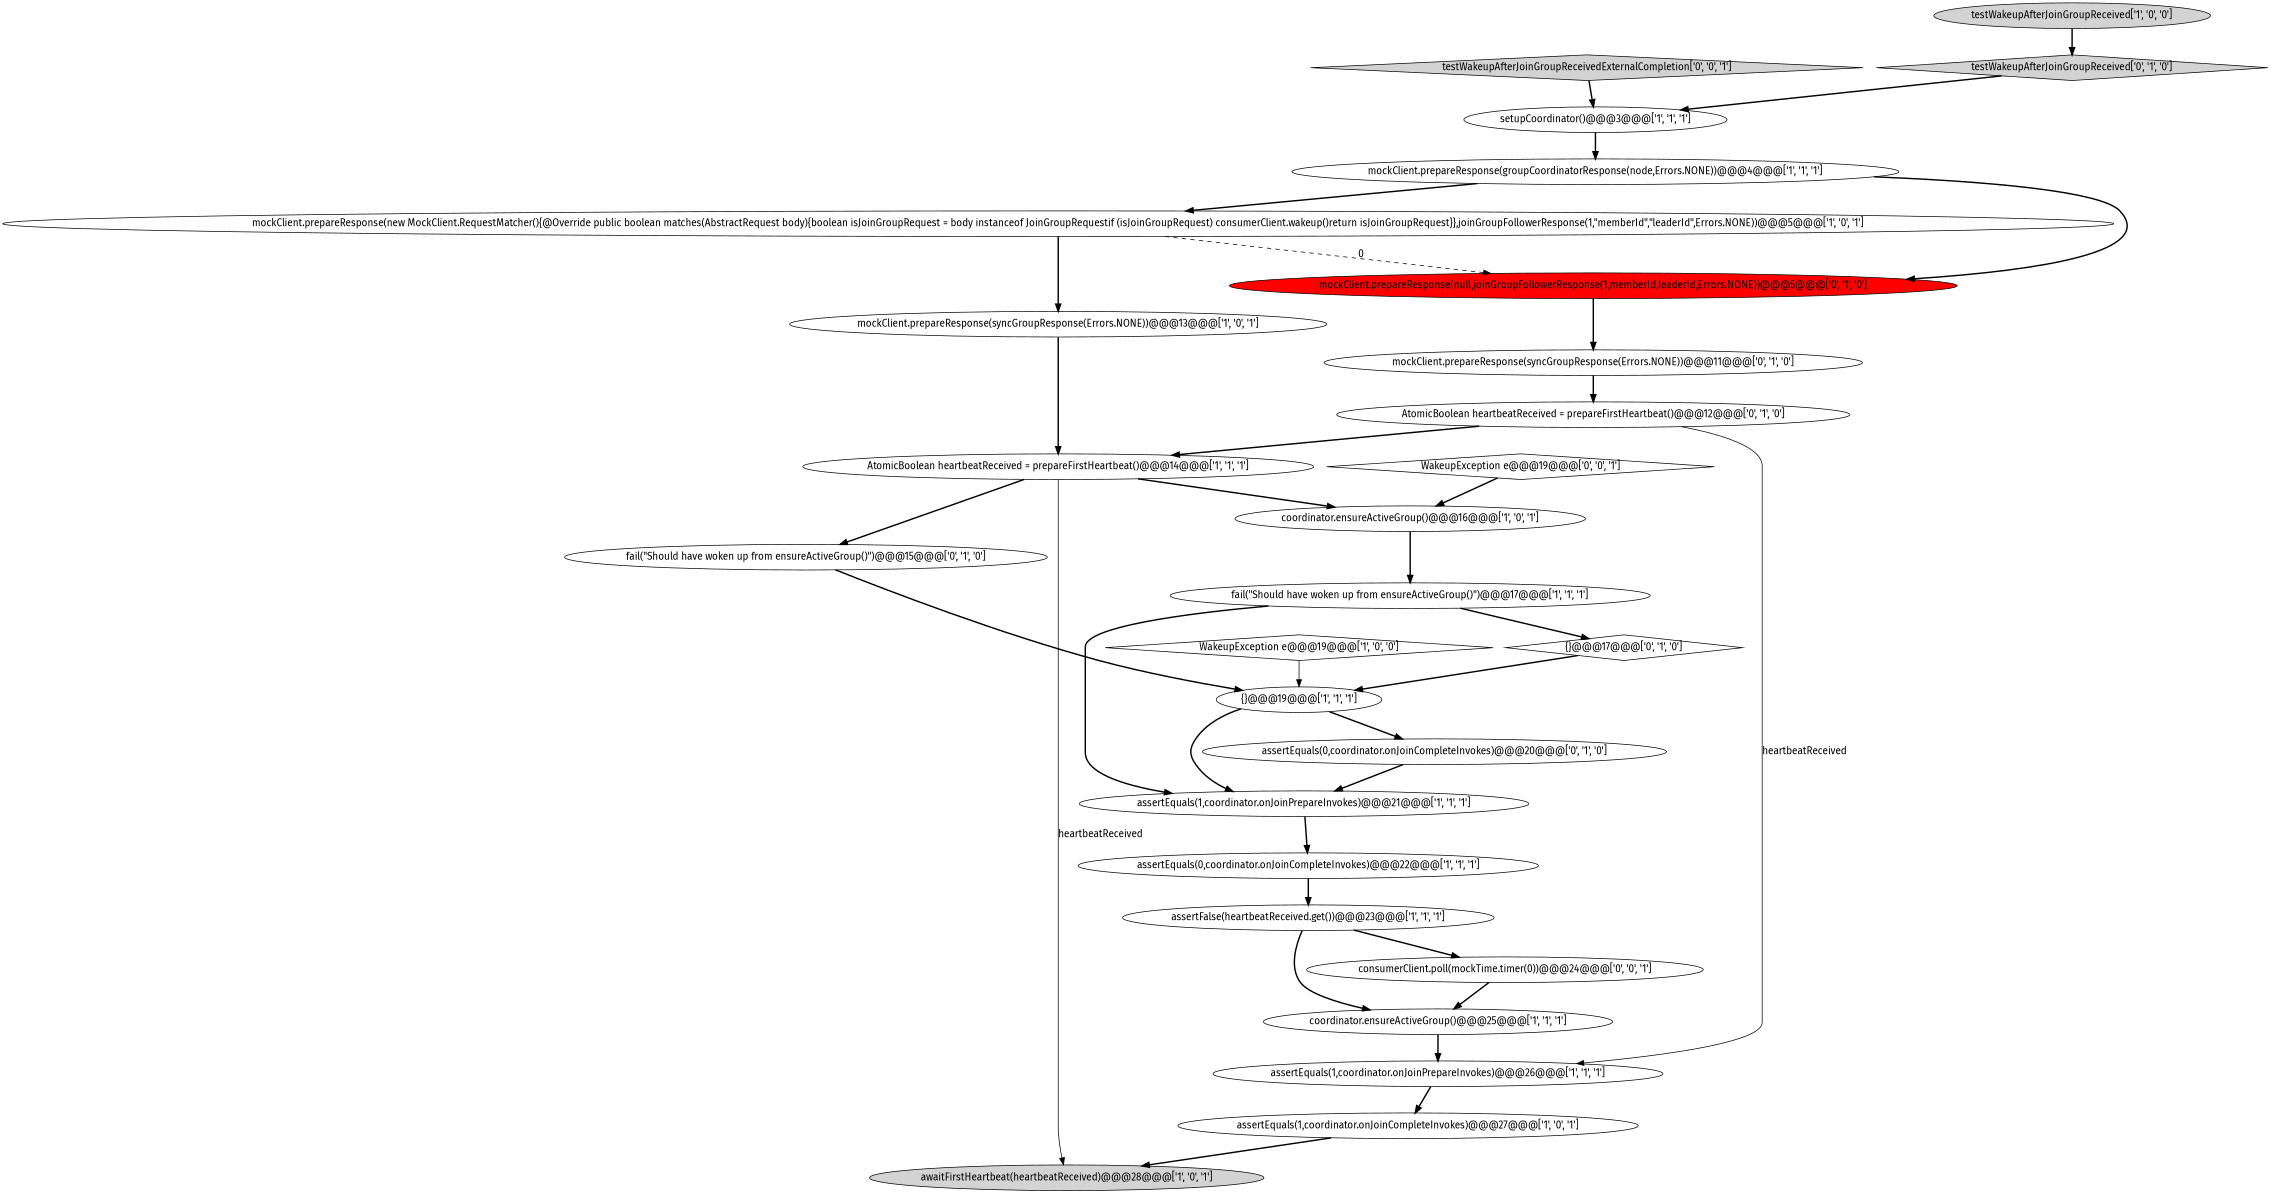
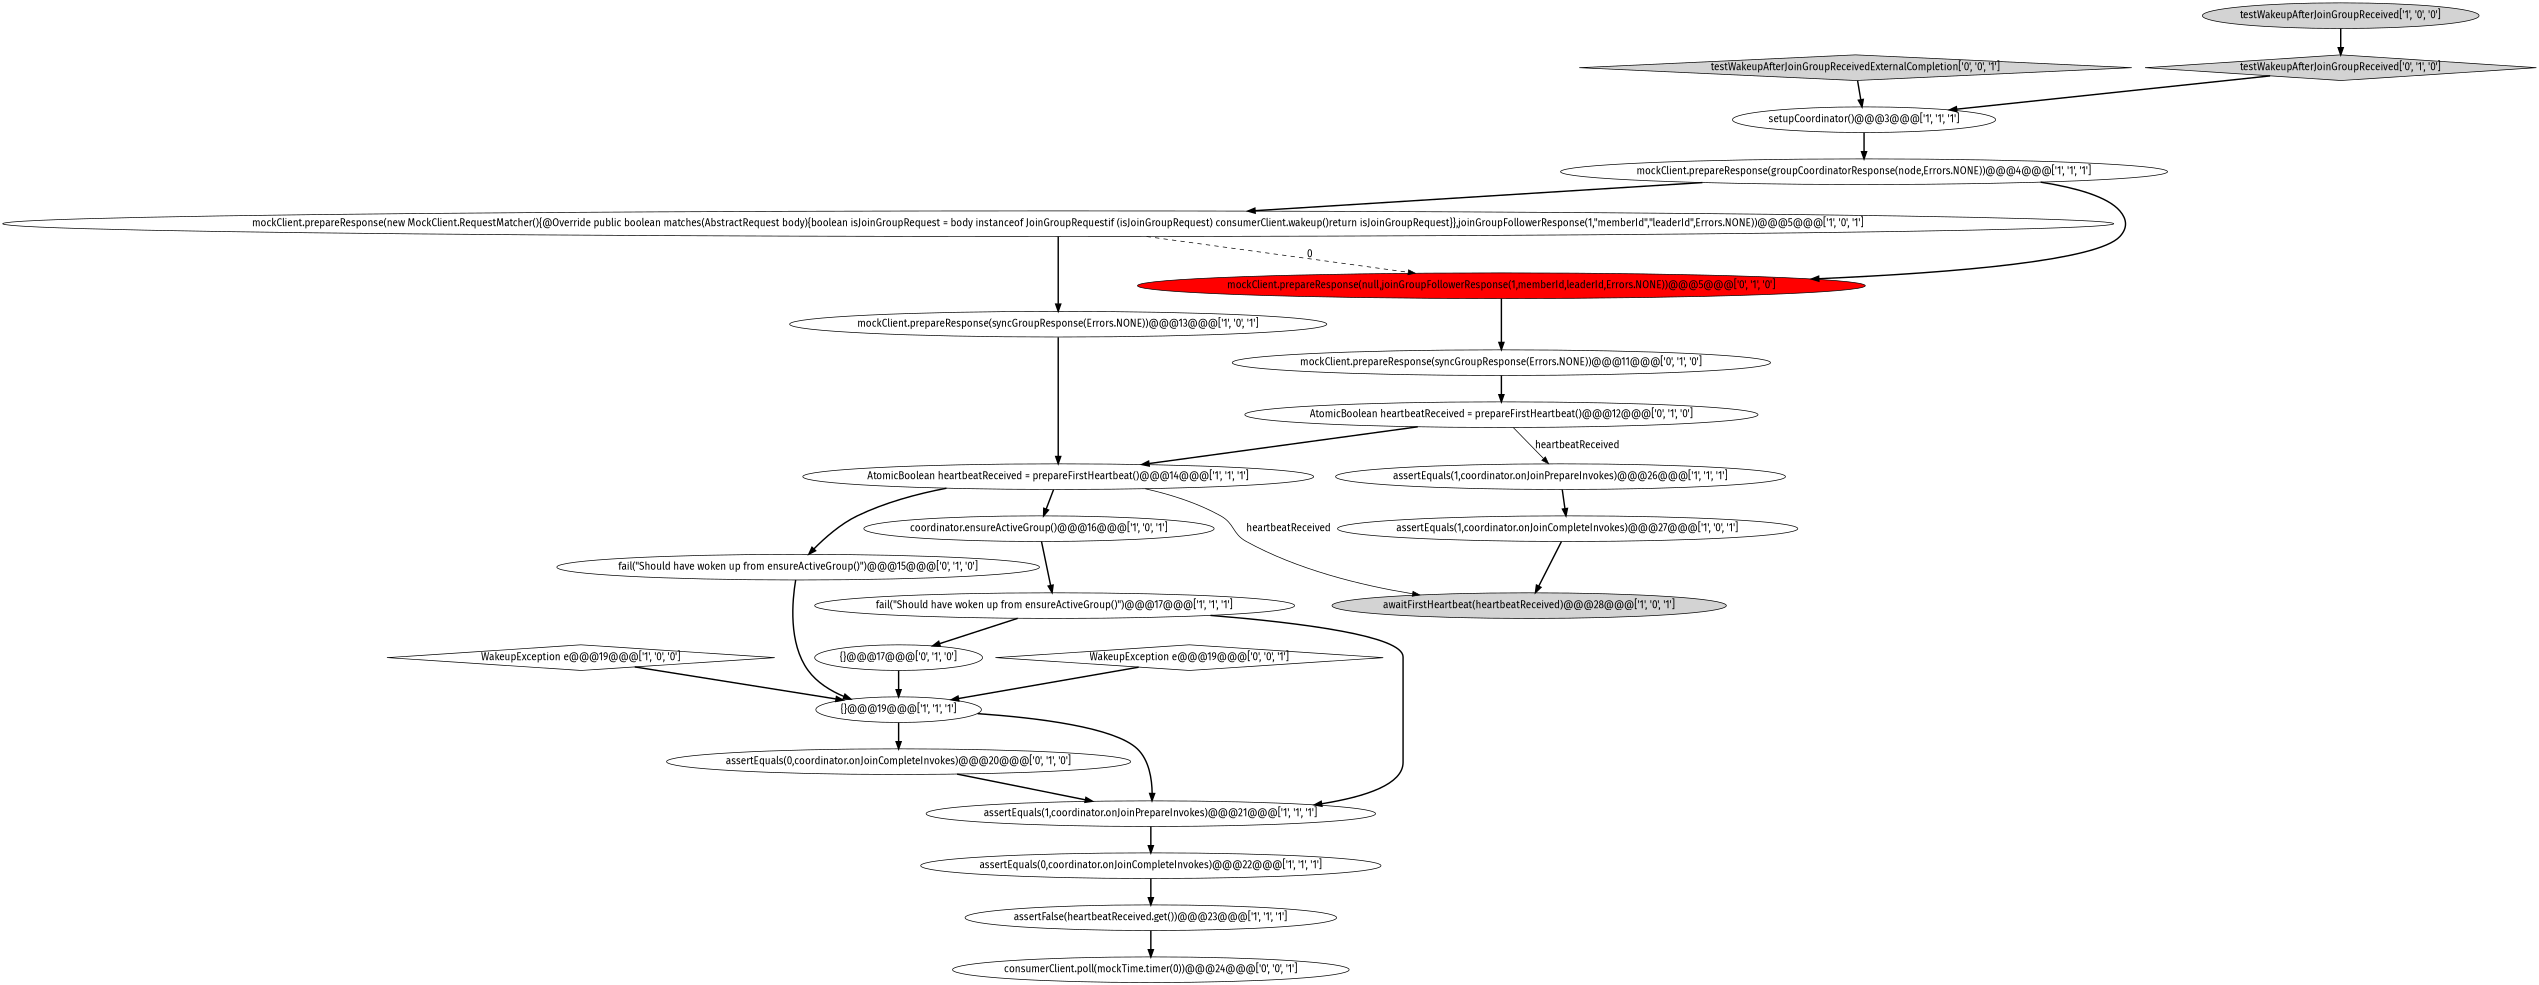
  digraph {
    fontname="Fira Sans"
    node [fillcolor=white fontname="Fira Sans" shape=ellipse style=filled]
    edge [fontname="Fira Sans" style=bold]
    n1 [label="mockClient.prepareResponse(groupCoordinatorResponse(node,Errors.NONE))@@@4@@@['1', '1', '1']"]
    n2 [label="mockClient.prepareResponse(new MockClient.RequestMatcher(){@Override public boolean matches(AbstractRequest body){boolean isJoinGroupRequest = body instanceof JoinGroupRequestif (isJoinGroupRequest) consumerClient.wakeup()return isJoinGroupRequest}},joinGroupFollowerResponse(1,\"memberId\",\"leaderId\",Errors.NONE))@@@5@@@['1', '0', '1']"]
    n3 [fillcolor=red label="mockClient.prepareResponse(null,joinGroupFollowerResponse(1,memberId,leaderId,Errors.NONE))@@@5@@@['0', '1', '0']"]
    n4 [label="mockClient.prepareResponse(syncGroupResponse(Errors.NONE))@@@13@@@['1', '0', '1']"]
    n5 [label="mockClient.prepareResponse(syncGroupResponse(Errors.NONE))@@@11@@@['0', '1', '0']"]
-   n6 [label="coordinator.ensureActiveGroup()@@@25@@@['1', '1', '1']"]
    n7 [label="assertEquals(1,coordinator.onJoinPrepareInvokes)@@@26@@@['1', '1', '1']"]
    n8 [label="assertEquals(1,coordinator.onJoinCompleteInvokes)@@@27@@@['1', '0', '1']"]
    n9 [fillcolor=lightgray label="testWakeupAfterJoinGroupReceivedExternalCompletion['0', '0', '1']" shape=diamond]
    n10 [label="setupCoordinator()@@@3@@@['1', '1', '1']"]
    n11 [label="AtomicBoolean heartbeatReceived = prepareFirstHeartbeat()@@@14@@@['1', '1', '1']"]
    n12 [label="fail(\"Should have woken up from ensureActiveGroup()\")@@@15@@@['0', '1', '0']"]
    n13 [fillcolor=lightgray label="awaitFirstHeartbeat(heartbeatReceived)@@@28@@@['1', '0', '1']"]
    n14 [label="coordinator.ensureActiveGroup()@@@16@@@['1', '0', '1']"]
    n15 [label="{}@@@19@@@['1', '1', '1']"]
    n16 [label="fail(\"Should have woken up from ensureActiveGroup()\")@@@17@@@['1', '1', '1']"]
    n17 [label="assertEquals(1,coordinator.onJoinPrepareInvokes)@@@21@@@['1', '1', '1']"]
    n18 [label="assertEquals(0,coordinator.onJoinCompleteInvokes)@@@20@@@['0', '1', '0']"]
    n19 [label="WakeupException e@@@19@@@['0', '0', '1']" shape=diamond]
-   n20 [label="{}@@@17@@@['0', '1', '0']" shape=diamond]
+   n20 [label="{}@@@17@@@['0', '1', '0']"]
    n21 [label="assertEquals(0,coordinator.onJoinCompleteInvokes)@@@22@@@['1', '1', '1']"]
    n22 [label="assertFalse(heartbeatReceived.get())@@@23@@@['1', '1', '1']"]
    n23 [label="consumerClient.poll(mockTime.timer(0))@@@24@@@['0', '0', '1']"]
    n24 [fillcolor=lightgray label="testWakeupAfterJoinGroupReceived['1', '0', '0']"]
    n25 [fillcolor=lightgray label="testWakeupAfterJoinGroupReceived['0', '1', '0']" shape=diamond]
    n26 [label="WakeupException e@@@19@@@['1', '0', '0']" shape=diamond]
    n27 [label="AtomicBoolean heartbeatReceived = prepareFirstHeartbeat()@@@12@@@['0', '1', '0']"]
    n1 -> n2
    n1 -> n3
    n2 -> n3 [label=0 style=dashed]
    n2 -> n4
    n3 -> n5
    n4 -> n11
    n5 -> n27
-   n6 -> n7
    n7 -> n8
    n8 -> n13
    n9 -> n10
    n10 -> n1
    n11 -> n12
    n11 -> n13 [label=heartbeatReceived style=solid]
    n11 -> n14
    n12 -> n15
    n14 -> n16
    n15 -> n17
    n15 -> n18
    n16 -> n17
    n16 -> n20
    n17 -> n21
    n18 -> n17
-   n19 -> n14
+   n19 -> n15
    n20 -> n15
    n21 -> n22
-   n22 -> n6
    n22 -> n23
-   n23 -> n6
    n24 -> n25
    n25 -> n10
-   n26 -> n15 [style=solid]
+   n26 -> n15
    n27 -> n7 [label=heartbeatReceived style=solid]
    n27 -> n11
  }
